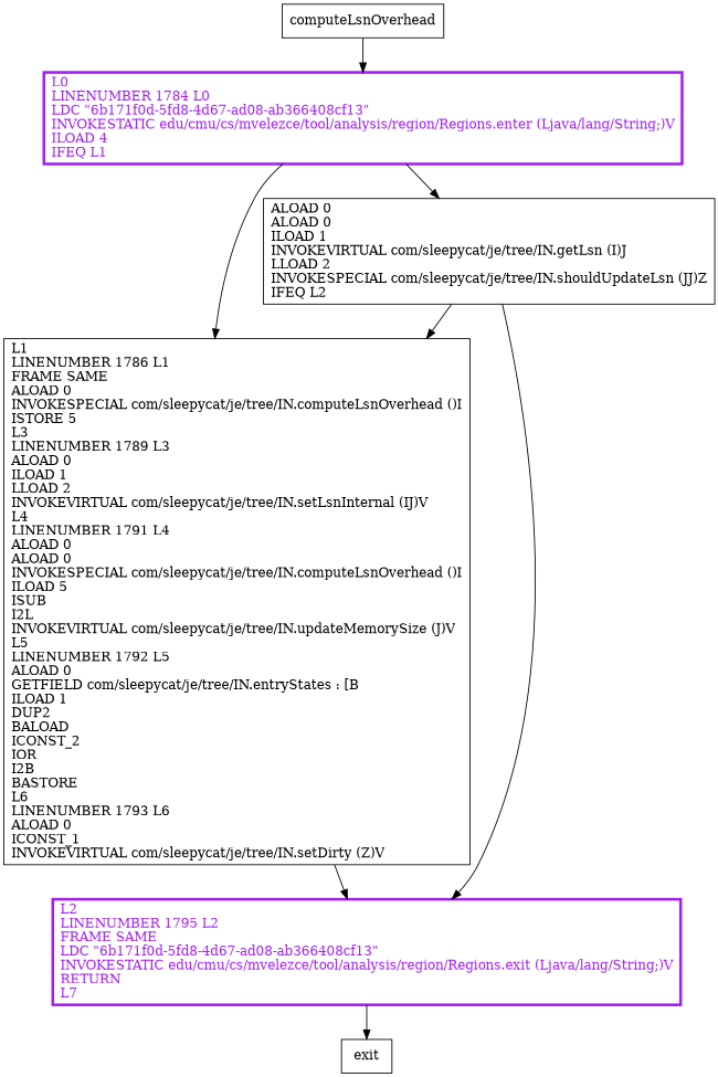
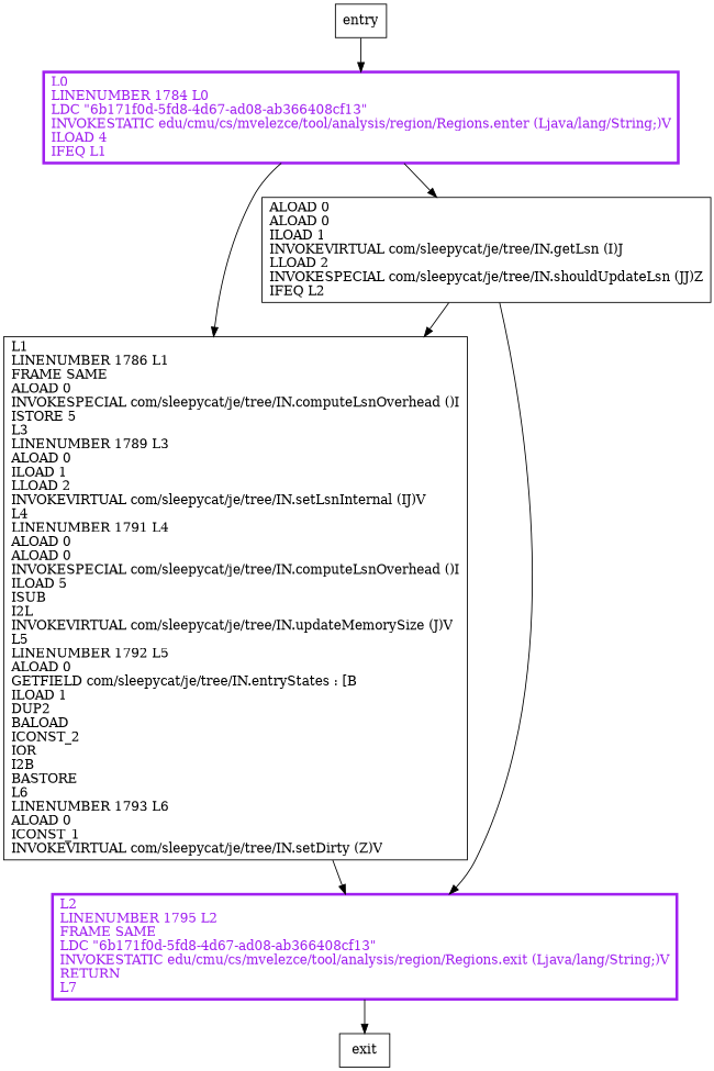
  digraph {
    node [shape=record]
    n1 [label="ALOAD 0\lALOAD 0\lILOAD 1\lINVOKEVIRTUAL com/sleepycat/je/tree/IN.getLsn (I)J\lLLOAD 2\lINVOKESPECIAL com/sleepycat/je/tree/IN.shouldUpdateLsn (JJ)Z\lIFEQ L2\l"]
    n2 [label="L1\lLINENUMBER 1786 L1\lFRAME SAME\lALOAD 0\lINVOKESPECIAL com/sleepycat/je/tree/IN.computeLsnOverhead ()I\lISTORE 5\lL3\lLINENUMBER 1789 L3\lALOAD 0\lILOAD 1\lLLOAD 2\lINVOKEVIRTUAL com/sleepycat/je/tree/IN.setLsnInternal (IJ)V\lL4\lLINENUMBER 1791 L4\lALOAD 0\lALOAD 0\lINVOKESPECIAL com/sleepycat/je/tree/IN.computeLsnOverhead ()I\lILOAD 5\lISUB\lI2L\lINVOKEVIRTUAL com/sleepycat/je/tree/IN.updateMemorySize (J)V\lL5\lLINENUMBER 1792 L5\lALOAD 0\lGETFIELD com/sleepycat/je/tree/IN.entryStates : [B\lILOAD 1\lDUP2\lBALOAD\lICONST_2\lIOR\lI2B\lBASTORE\lL6\lLINENUMBER 1793 L6\lALOAD 0\lICONST_1\lINVOKEVIRTUAL com/sleepycat/je/tree/IN.setDirty (Z)V\l"]
    n3 [color=purple fontcolor=purple label="L2\lLINENUMBER 1795 L2\lFRAME SAME\lLDC \"6b171f0d-5fd8-4d67-ad08-ab366408cf13\"\lINVOKESTATIC edu/cmu/cs/mvelezce/tool/analysis/region/Regions.exit (Ljava/lang/String;)V\lRETURN\lL7\l" penwidth=3]
    n4 [color=purple fontcolor=purple label="L0\lLINENUMBER 1784 L0\lLDC \"6b171f0d-5fd8-4d67-ad08-ab366408cf13\"\lINVOKESTATIC edu/cmu/cs/mvelezce/tool/analysis/region/Regions.enter (Ljava/lang/String;)V\lILOAD 4\lIFEQ L1\l" penwidth=3]
    exit
-   entry [label=computeLsnOverhead]
+   entry
    n1 -> n2
    n1 -> n3
    n2 -> n3
    n3 -> exit
    n4 -> n1
    n4 -> n2
    entry -> n4
  }
